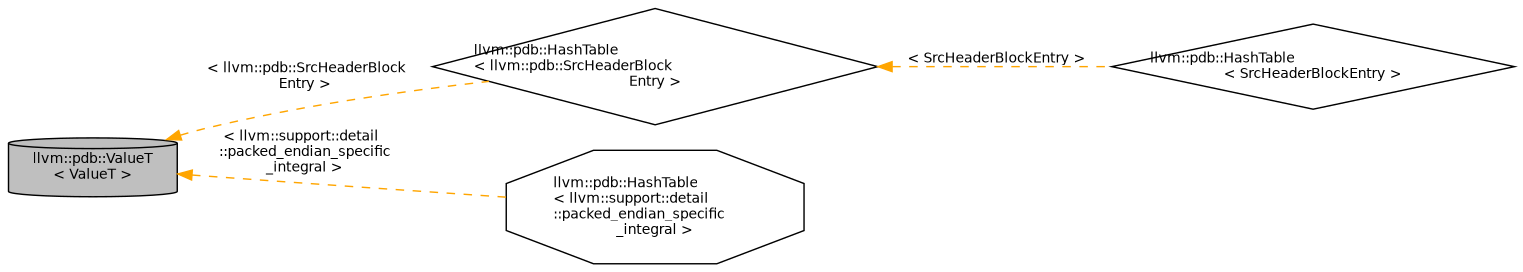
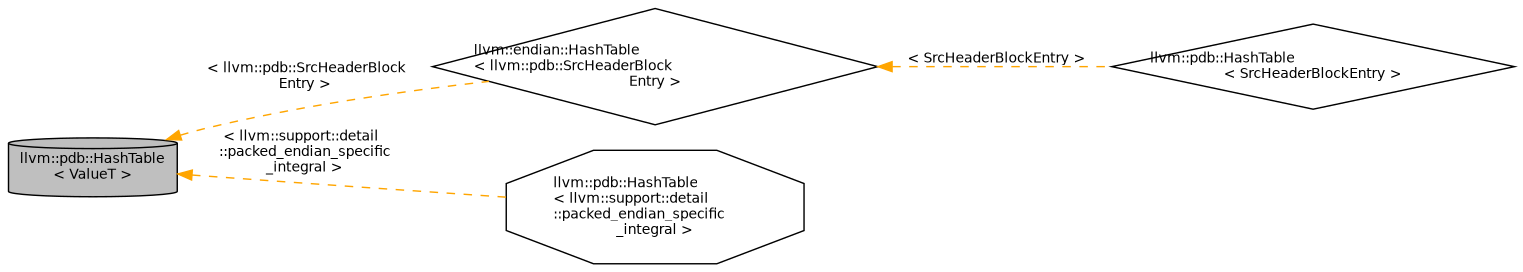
  digraph {
    rankdir=LR
    node [color=black fontname=Helvetica fontsize=10 shape=diamond]
    edge [color=orange dir=back fontname=Helvetica fontsize=10 labelfontname=Helvetica labelfontsize=10 style=dashed]
-   n1 [fillcolor=grey75 fontcolor=black height=0.2 label="llvm::pdb::ValueT\l\< ValueT \>" shape=cylinder style=filled width=0.4]
-   n2 [height=0.2 label="llvm::pdb::HashTable\l\< llvm::pdb::SrcHeaderBlock\lEntry \>" width=0.4]
+   n1 [fillcolor=grey75 fontcolor=black height=0.2 label="llvm::pdb::HashTable\l\< ValueT \>" shape=cylinder style=filled width=0.4]
+   n2 [height=0.2 label="llvm::endian::HashTable\l\< llvm::pdb::SrcHeaderBlock\lEntry \>" width=0.4]
    n3 [height=0.2 label="llvm::pdb::HashTable\l\< llvm::support::detail\l::packed_endian_specific\l_integral \>" shape=octagon width=0.4]
    n4 [height=0.2 label="llvm::pdb::HashTable\l\< SrcHeaderBlockEntry \>" width=0.4]
    n1 -> n2 [label=" \< llvm::pdb::SrcHeaderBlock\lEntry \>"]
    n1 -> n3 [label=" \< llvm::support::detail\l::packed_endian_specific\l_integral \>"]
    n2 -> n4 [label=" \< SrcHeaderBlockEntry \>"]
  }
